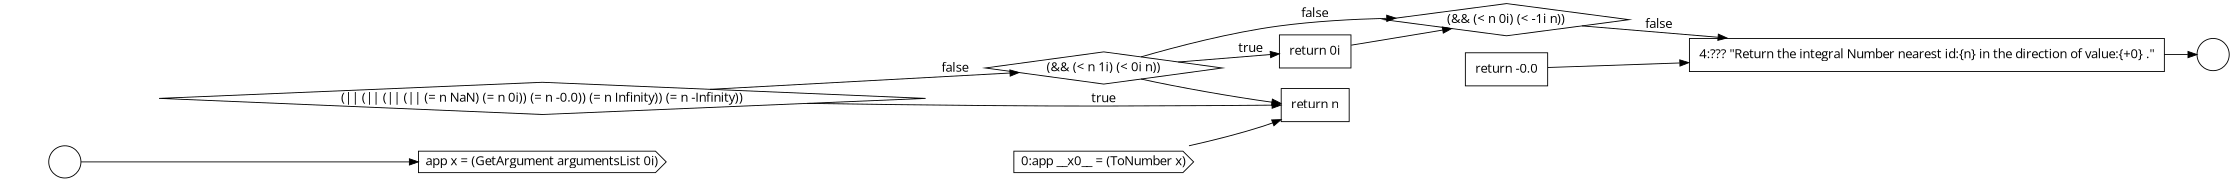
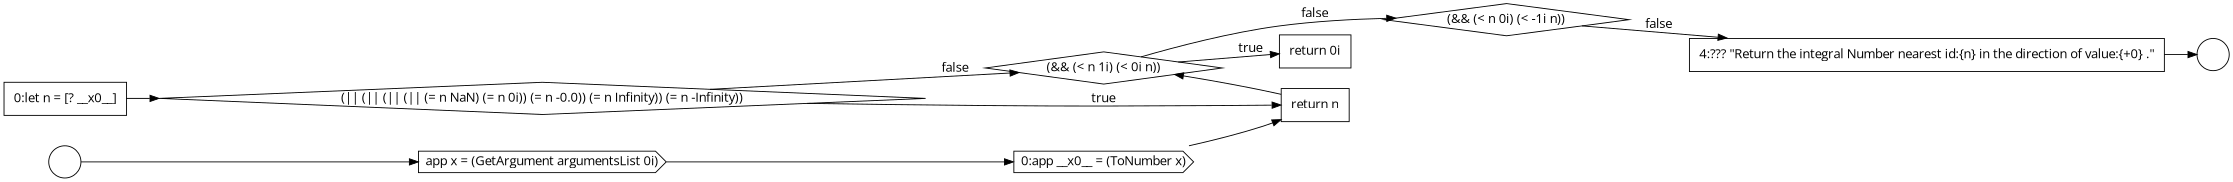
  digraph {
    fontname="Open Sans"
    rankdir=LR
    node [color=black fillcolor=white fontname="Open Sans" shape=none style=filled]
    edge [color=black fontname="Open Sans"]
+   n1 [label=<<font color="black">     <table border="0" cellborder="1" cellspacing="0" cellpadding="10">       <tr><td align="left">0:let n = [? __x0__]</td></tr>     </table>   </font>> margin=0]
    n2 [label=<<font color="black">(|| (|| (|| (|| (= n NaN) (= n 0i)) (= n -0.0)) (= n Infinity)) (= n -Infinity))</font>> shape=diamond]
    n3 [label=<<font color="black">(&amp;&amp; (&lt; n 1i) (&lt; 0i n))</font>> shape=diamond]
    n4 [label=<<font color="black">     <table border="0" cellborder="1" cellspacing="0" cellpadding="10">       <tr><td align="left">return n</td></tr>     </table>   </font>> margin=0]
    n5 [label=<<font color="black">     <table border="0" cellborder="1" cellspacing="0" cellpadding="10">       <tr><td align="left">return 0i</td></tr>     </table>   </font>> margin=0]
    n6 [label=<<font color="black">(&amp;&amp; (&lt; n 0i) (&lt; -1i n))</font>> shape=diamond]
    n7 [label=<<font color="black">     <table border="0" cellborder="1" cellspacing="0" cellpadding="10">       <tr><td align="left">4:??? &quot;Return the integral Number nearest id:{n} in the direction of value:{+0} .&quot;</td></tr>     </table>   </font>> margin=0]
    n8 [label=" " shape=circle]
    n9 [label=<<font color="black">app x = (GetArgument argumentsList 0i)</font>> shape=cds]
    n10 [label=<<font color="black">0:app __x0__ = (ToNumber x)</font>> shape=cds]
    n11 [label=" " shape=circle]
-   n12 [label=<<font color="black">     <table border="0" cellborder="1" cellspacing="0" cellpadding="10">       <tr><td align="left">return -0.0</td></tr>     </table>   </font>> margin=0]
+   n1 -> n2
    n2 -> n3 [label=<<font color="black">false</font>>]
    n2 -> n4 [label=<<font color="black">true</font>>]
    n3 -> n5 [label=<<font color="black">true</font>>]
    n3 -> n6 [label=<<font color="black">false</font>>]
-   n3 -> n4
-   n5 -> n6
+   n4 -> n3
    n6 -> n7 [label=<<font color="black">false</font>>]
    n7 -> n11
    n8 -> n9
+   n9 -> n10
    n10 -> n4
-   n12 -> n7
  }
